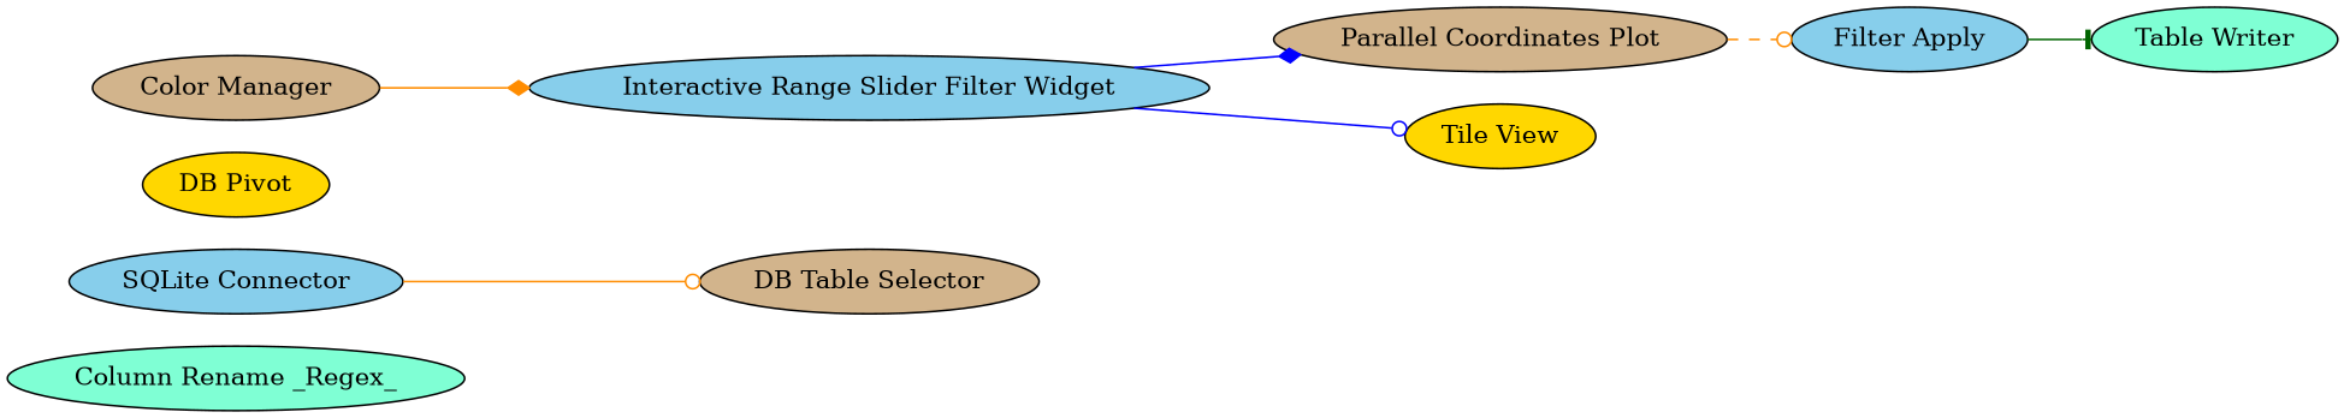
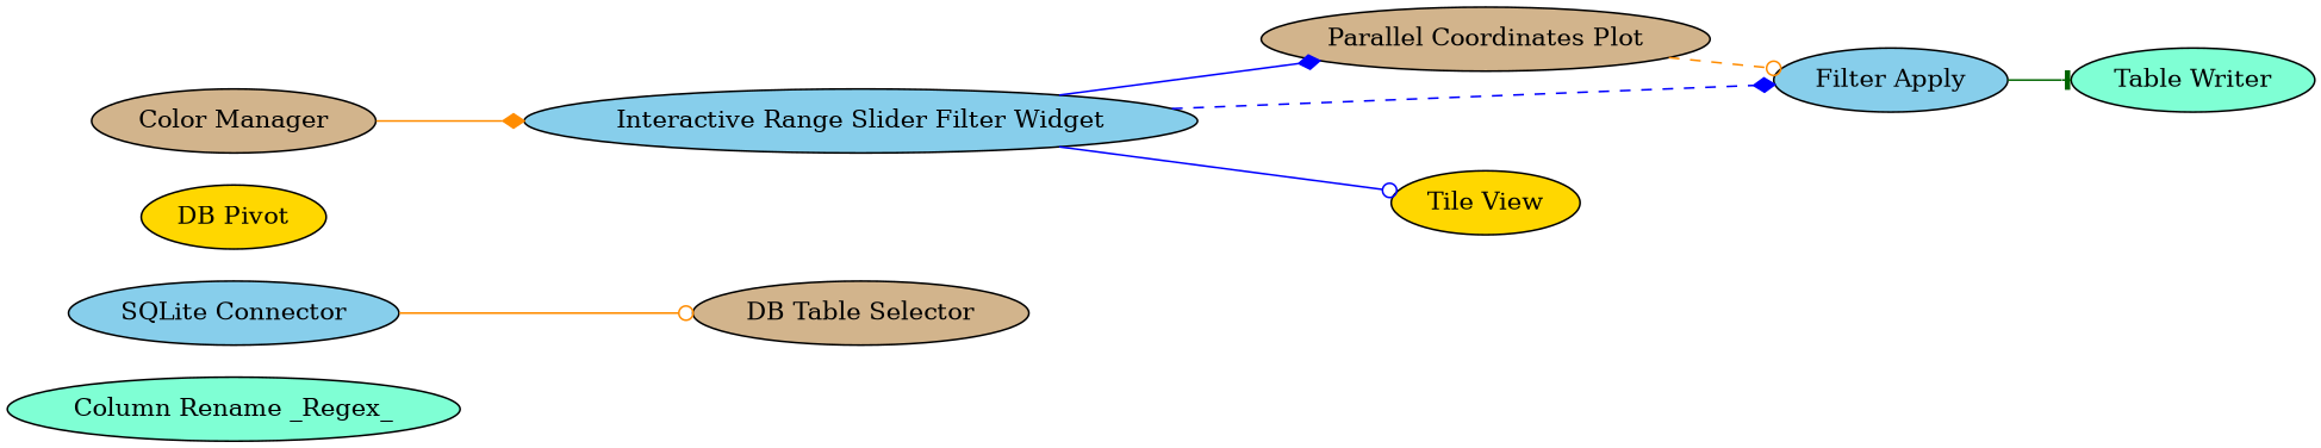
  digraph {
    rankdir=LR
    node [fillcolor=skyblue style=filled]
    edge [arrowhead=odot color=darkorange style=solid]
    n1 [fillcolor=aquamarine label="Column Rename _Regex_"]
    n2 [label="SQLite Connector"]
    n3 [fillcolor=tan label="DB Table Selector"]
    n4 [fillcolor=gold label="DB Pivot"]
    n5 [fillcolor=tan label="Parallel Coordinates Plot"]
    n6 [label="Filter Apply"]
    n7 [fillcolor=gold label="Tile View"]
    n8 [fillcolor=aquamarine label="Table Writer"]
    n9 [fillcolor=tan label="Color Manager"]
    n10 [label="Interactive Range Slider Filter Widget"]
    n2 -> n3
    n5 -> n6 [style=dashed]
    n6 -> n8 [arrowhead=tee color=darkgreen]
    n9 -> n10 [arrowhead=diamond]
    n10 -> n5 [arrowhead=diamond color=blue]
+   n10 -> n6 [arrowhead=diamond color=blue style=dashed]
    n10 -> n7 [color=blue]
  }
